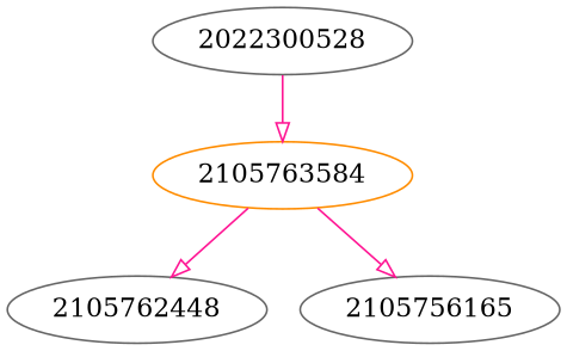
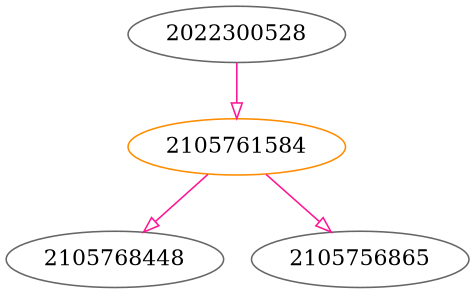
  strict digraph {
    node [color=gray40]
    edge [arrowhead=onormal color=deeppink]
-   2105761584 [color=darkorange label=2105763584]
-   2105768448 [label=2105762448]
-   2105756865 [label=2105756165]
+   2105761584 [color=darkorange]
+   2105768448
+   2105756865
    2022300528
    2105761584 -> 2105768448
    2105761584 -> 2105756865
    2022300528 -> 2105761584
  }
